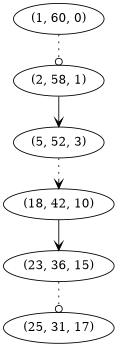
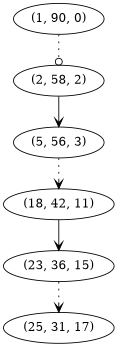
  digraph {
    edge [arrowhead=vee style=dotted]
-   "(1, 60, 0)"
-   "(2, 58, 1)"
-   "(5, 56, 3)" [label="(5, 52, 3)"]
-   "(18, 42, 10)"
+   "(1, 60, 0)" [label="(1, 90, 0)"]
+   "(2, 58, 1)" [label="(2, 58, 2)"]
+   "(5, 56, 3)"
+   "(18, 42, 10)" [label="(18, 42, 11)"]
    "(23, 36, 15)"
    "(25, 31, 17)"
    "(1, 60, 0)" -> "(2, 58, 1)" [arrowhead=odot]
    "(2, 58, 1)" -> "(5, 56, 3)" [style=solid]
    "(5, 56, 3)" -> "(18, 42, 10)"
    "(18, 42, 10)" -> "(23, 36, 15)" [style=solid]
-   "(23, 36, 15)" -> "(25, 31, 17)" [arrowhead=odot]
+   "(23, 36, 15)" -> "(25, 31, 17)"
  }
